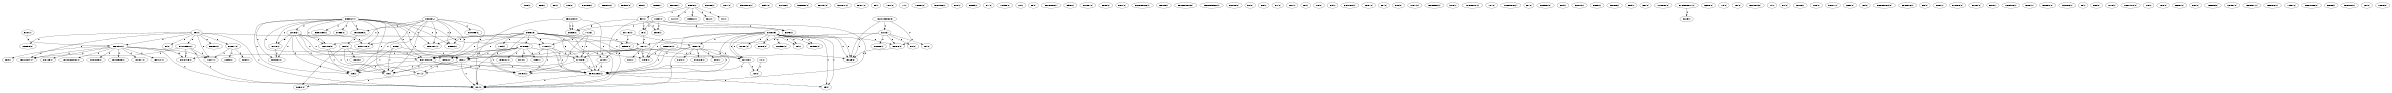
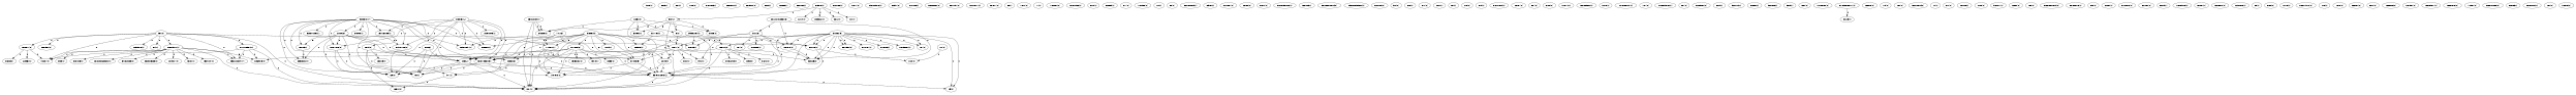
  digraph {
    fontname=Lato
    node [fontname=Lato]
    edge [fontname=Lato]
    n1 [label="stuff(1)"]
    n2 [label="face(1)"]
    n3 [label="jex(1)"]
    n4 [label="uses(1)"]
    n5 [label="example(1)"]
    n6 [label="freedom(1)"]
    n7 [label="captain(1)"]
    n8 [label="qpg(1)"]
    n9 [label="agree(1)"]
    n10 [label="dealing(1)"]
    n11 [label="des(2)"]
    n12 [label="fail(1)"]
    n13 [label="escrow(2)"]
    n14 [label="algorithm(6)"]
    n15 [label="assumption(2)"]
    n16 [label="lunacy(1)"]
    n17 [label="know(1)"]
    n18 [label="addition(1)"]
    n19 [label="technology(7)"]
    n20 [label="initiative(1)"]
    n21 [label="key(1)"]
    n22 [label="proof(1)"]
    n23 [label="matter(1)"]
    n24 [label="provide(1)"]
    n25 [label="standardization(1)"]
    n26 [label="ignorance(1)"]
    n27 [label="confidence(1)"]
    n28 [label="scrutiny(2)"]
-   n29 [label="disclosure(2)"]
+   n29 [label="initiative(2)"]
    n30 [label="ends(1)"]
    n31 [label="security(1)"]
    n32 [label="dep(1)"]
    n33 [label="step(4)"]
    n34 [label="move(2)"]
    n35 [label="realize(3)"]
    n36 [label="gun(1)"]
    n37 [label="don(1)"]
    n38 [label="crypto(5)"]
    n39 [label="uti(1)"]
    n40 [label="lize(1)"]
    n41 [label="government(4)"]
    n42 [label="subvert(1)"]
    n43 [label="chance(1)"]
    n44 [label="knew(1)"]
    n45 [label="alternative(1)"]
    n46 [label="entity(2)"]
    n47 [label="assume(1)"]
    n48 [label="approach(1)"]
    n49 [label="country(1)"]
    n50 [label="harmony(1)"]
    n51 [label="follow(1)"]
    n52 [label="cc(1)"]
    n53 [label="work(1)"]
    n54 [label="xv(1)"]
    n55 [label="wonder(1)"]
    n56 [label="article(2)"]
    n57 [label="edu(6)"]
    n58 [label="nmsu(2)"]
    n59 [label="netcom(2)"]
    n60 [label="com(2)"]
    n61 [label="dns(1)"]
    n62 [label="finger(1)"]
    n63 [label="code(1)"]
    n64 [label="re(1)"]
    n65 [label="iastate(1)"]
    n66 [label="reichstag(1)"]
    n67 [label="finn(1)"]
    n68 [label="object(1)"]
    n69 [label="proposal(7)"]
    n70 [label="makes(3)"]
    n71 [label="encounter(1)"]
    n72 [label="sense(2)"]
    n73 [label="duped(1)"]
    n74 [label="hardware(2)"]
    n75 [label="notoriety(1)"]
    n76 [label="resistance(1)"]
    n77 [label="encryption(5)"]
    n78 [label="drafted(1)"]
    n79 [label="system(7)"]
    n80 [label="outlawing(1)"]
    n81 [label="sector(3)"]
    n82 [label="coercion(2)"]
    n83 [label="right(2)"]
    n84 [label="noone(1)"]
    n85 [label="buy(4)"]
    n86 [label="doesn(1)"]
    n87 [label="life(1)"]
    n88 [label="law(1)"]
    n89 [label="wanted(1)"]
    n90 [label="mr(1)"]
    n91 [label="go(1)"]
    n92 [label="equipment(1)"]
    n93 [label="letter(1)"]
    n94 [label="junkbox(1)"]
    n95 [label="posed(1)"]
    n96 [label="press(1)"]
    n97 [label="characterize(1)"]
    n98 [label="regime(1)"]
    n99 [label="wish(3)"]
    n100 [label="development(2)"]
    n101 [label="answer(2)"]
    n102 [label="potato(1)"]
    n103 [label="seems(3)"]
    n104 [label="logic(1)"]
    n105 [label="chain(1)"]
    n106 [label="purchase(1)"]
    n107 [label="shaen(2)"]
    n108 [label="interpretation(1)"]
    n109 [label="domino(1)"]
    n110 [label="tim(1)"]
    n111 [label="fire(1)"]
    n112 [label="falls(1)"]
    n113 [label="clipper(8)"]
    n114 [label="want(1)"]
    n115 [label="anyone(3)"]
    n116 [label="argue(1)"]
    n117 [label="course(2)"]
    n118 [label="becomes(2)"]
    n119 [label="research(1)"]
    n120 [label="govt(1)"]
    n121 [label="keep(1)"]
    n122 [label="kind(1)"]
    n123 [label="man(1)"]
    n124 [label="jail(1)"]
    n125 [label="use(1)"]
    n126 [label="salt(1)"]
    n127 [label="brother(4)"]
    n128 [label="language(1)"]
    n129 [label="oversight(1)"]
    n130 [label="policy(1)"]
    n131 [label="day(2)"]
    n132 [label="jump(1)"]
    n133 [label="knows(1)"]
    n134 [label="realization(1)"]
    n135 [label="drug(1)"]
    n136 [label="sovereignty(1)"]
    n137 [label="way(2)"]
    n138 [label="understand(1)"]
    n139 [label="fax(1)"]
    n140 [label="question(1)"]
    n141 [label="administration(3)"]
    n142 [label="think(3)"]
    n143 [label="believe(1)"]
    n144 [label="hell(1)"]
    n145 [label="jumped(1)"]
    n146 [label="past(1)"]
    n147 [label="tcmayc(1)"]
    n148 [label="prefer(1)"]
    n149 [label="trouble(1)"]
    n150 [label="tent(1)"]
    n151 [label="pick(1)"]
    n152 [label="suspicion(1)"]
    n153 [label="cryptography(2)"]
    n154 [label="crime(1)"]
    n155 [label="regard(1)"]
    n156 [label="wit(1)"]
    n157 [label="hair(1)"]
    n158 [label="clinton(5)"]
    n159 [label="privacy(1)"]
    n160 [label="phrase(1)"]
    n161 [label="mortifies(1)"]
    n162 [label="sell(1)"]
    n163 [label="position(1)"]
    n164 [label="comment(1)"]
    n165 [label="sir(1)"]
    n166 [label="ask(1)"]
    n167 [label="house(1)"]
    n168 [label="mine(1)"]
    n169 [label="theory(1)"]
    n170 [label="logan(1)"]
    n171 [label="self(1)"]
    n172 [label="enforcement(1)"]
    n173 [label="colleague(1)"]
    n174 [label="etc(1)"]
    n175 [label="block(1)"]
    n176 [label="purpose(1)"]
    n177 [label="bernhardt(1)"]
    n178 [label="crunch(1)"]
    n179 [label="fight(1)"]
    n180 [label="isn(1)"]
    n181 [label="chip(3)"]
    n182 [label="signature(1)"]
    n183 [label="camel(1)"]
    n184 [label="concern(1)"]
    n185 [label="instance(1)"]
    n186 [label="df(1)"]
    n187 [label="drop(1)"]
    n188 [label="issue(1)"]
    n189 [label="algorythm(1)"]
    n190 [label="line(1)"]
    n191 [label="nose(1)"]
    n192 [label="access(1)"]
    n193 [label="april(1)"]
    n194 [label="decoder(1)"]
    n195 [label="molitor(1)"]
    n196 [label="secretary(1)"]
    n197 [label="reconcile(1)"]
    n198 [label="writes(2)"]
    n199 [label="proclaimed(1)"]
    n200 [label="office(1)"]
    n201 [label="neighbor(1)"]
    n202 [label="sign(1)"]
    n203 [label="siberia(1)"]
    n11 -> n12 [label=1]
    n11 -> n13 [label=1]
    n11 -> n14 [label=1]
    n11 -> n15 [label=1]
    n11 -> n16 [label=2]
    n11 -> n17 [label=1]
    n11 -> n18 [label=1]
    n11 -> n19 [label=1]
    n11 -> n20 [label=1]
    n11 -> n21 [label=1]
    n13 -> n16 [label=1]
    n13 -> n22 [label=1]
    n13 -> n23 [label=1]
    n14 -> n16 [label=1]
    n14 -> n19 [label=1]
    n14 -> n21 [label=1]
    n14 -> n24 [label=2]
    n14 -> n25 [label=2]
    n14 -> n26 [label=1]
    n14 -> n27 [label=2]
    n14 -> n28 [label=2]
    n14 -> n29 [label=3]
-   n30 -> n14 [label=2]
+   n14 -> n30 [label=2]
    n14 -> n31 [label=2]
    n14 -> n32 [label=2]
    n15 -> n16 [label=1]
    n15 -> n19 [label=1]
    n15 -> n21 [label=1]
    n15 -> n29 [label=1]
    n17 -> n33 [label=1]
    n17 -> n34 [label=1]
    n17 -> n35 [label=1]
-   n17 -> n116 [label=1]
+   n17 -> n36 [label=1]
    n17 -> n37 [label=1]
    n17 -> n38 [label=1]
    n33 -> n21 [label=1]
    n33 -> n39 [label=1]
    n33 -> n40 [label=1]
    n33 -> n41 [label=1]
    n34 -> n41 [label=1]
    n34 -> n42 [label=1]
    n38 -> n41 [label=1]
    n38 -> n42 [label=1]
    n41 -> n21 [label=1]
    n41 -> n87 [label=1]
    n56 -> n57 [label=1]
    n56 -> n58 [label=1]
    n56 -> n59 [label=1]
    n56 -> n60 [label=1]
    n56 -> n61 [label=1]
    n57 -> n21 [label=3]
    n57 -> n62 [label=3]
    n57 -> n63 [label=2]
    n57 -> n64 [label=1]
    n57 -> n65 [label=3]
    n64 -> n17 [label=1]
    n69 -> n33 [label=1]
    n69 -> n39 [label=1]
    n69 -> n40 [label=1]
    n69 -> n70 [label=2]
    n69 -> n71 [label=1]
    n69 -> n72 [label=1]
    n69 -> n73 [label=1]
    n69 -> n74 [label=1]
    n69 -> n75 [label=2]
    n69 -> n76 [label=1]
    n69 -> n77 [label=2]
    n69 -> n78 [label=2]
    n69 -> n79 [label=1]
    n69 -> n80 [label=1]
    n69 -> n81 [label=1]
    n69 -> n82 [label=1]
    n70 -> n33 [label=1]
    n70 -> n39 [label=1]
    n70 -> n40 [label=1]
    n70 -> n72 [label=9]
    n70 -> n74 [label=1]
    n70 -> n77 [label=1]
    n70 -> n80 [label=1]
    n70 -> n82 [label=1]
    n72 -> n82 [label=1]
    n74 -> n39 [label=1]
    n74 -> n40 [label=1]
    n76 -> n83 [label=1]
    n77 -> n39 [label=1]
    n77 -> n40 [label=1]
    n77 -> n41 [label=1]
    n77 -> n42 [label=1]
    n79 -> n38 [label=1]
    n79 -> n41 [label=1]
    n79 -> n42 [label=1]
    n79 -> n81 [label=1]
    n81 -> n85 [label=2]
    n83 -> n77 [label=1]
    n83 -> n84 [label=1]
    n83 -> n85 [label=1]
    n83 -> n86 [label=1]
    n85 -> n86 [label=1]
    n99 -> n38 [label=2]
    n99 -> n79 [label=2]
    n99 -> n85 [label=2]
    n101 -> n102 [label=1]
    n101 -> n103 [label=1]
    n103 -> n21 [label=1]
    n103 -> n33 [label=1]
    n103 -> n41 [label=1]
    n103 -> n104 [label=1]
    n103 -> n105 [label=1]
    n103 -> n106 [label=1]
    n107 -> n21 [label=1]
    n107 -> n62 [label=1]
    n107 -> n63 [label=1]
    n107 -> n64 [label=1]
    n107 -> n65 [label=1]
    n113 -> n34 [label=1]
    n113 -> n38 [label=3]
    n113 -> n41 [label=2]
    n113 -> n42 [label=1]
    n113 -> n75 [label=1]
    n113 -> n77 [label=2]
    n113 -> n78 [label=1]
    n113 -> n79 [label=3]
    n113 -> n81 [label=1]
    n113 -> n102 [label=1]
    n113 -> n114 [label=1]
    n113 -> n115 [label=1]
    n113 -> n116 [label=1]
    n113 -> n117 [label=1]
    n115 -> n21 [label=1]
    n115 -> n29 [label=1]
    n115 -> n33 [label=1]
    n115 -> n41 [label=1]
    n115 -> n42 [label=1]
    n115 -> n77 [label=1]
    n115 -> n119 [label=1]
    n115 -> n120 [label=1]
    n115 -> n121 [label=1]
    n117 -> n41 [label=1]
    n117 -> n122 [label=1]
    n118 -> n41 [label=1]
    n118 -> n77 [label=1]
    n118 -> n116 [label=1]
    n118 -> n117 [label=1]
    n127 -> n33 [label=1]
    n127 -> n39 [label=1]
    n127 -> n40 [label=1]
    n127 -> n74 [label=1]
    n127 -> n75 [label=1]
    n127 -> n76 [label=1]
    n127 -> n77 [label=2]
    n127 -> n78 [label=1]
    n127 -> n80 [label=1]
    n127 -> n128 [label=1]
    n141 -> n35 [label=1]
    n141 -> n142 [label=1]
    n141 -> n143 [label=2]
    n142 -> n17 [label=1]
    n142 -> n35 [label=1]
    n142 -> n36 [label=1]
    n142 -> n143 [label=1]
    n142 -> n144 [label=1]
    n142 -> n145 [label=1]
    n143 -> n35 [label=2]
    n153 -> n154 [label=1]
    n158 -> n35 [label=1]
    n158 -> n35 [label=1]
    n158 -> n41 [label=2]
    n158 -> n41 [label=2]
    n158 -> n87 [label=1]
    n158 -> n87 [label=1]
    n158 -> n103 [label=1]
    n158 -> n116 [label=1]
    n158 -> n117 [label=1]
    n158 -> n117 [label=1]
    n158 -> n143 [label=2]
    n158 -> n159 [label=1]
    n158 -> n160 [label=1]
    n158 -> n161 [label=1]
    n158 -> n162 [label=1]
    n158 -> n162 [label=1]
    n158 -> n163 [label=1]
    n158 -> n163 [label=1]
    n177 -> n21 [label=1]
    n177 -> n21 [label=1]
    n177 -> n65 [label=1]
    n177 -> n65 [label=1]
    n180 -> n122 [label=1]
    n181 -> n33 [label=1]
    n181 -> n39 [label=1]
    n181 -> n40 [label=1]
  }
